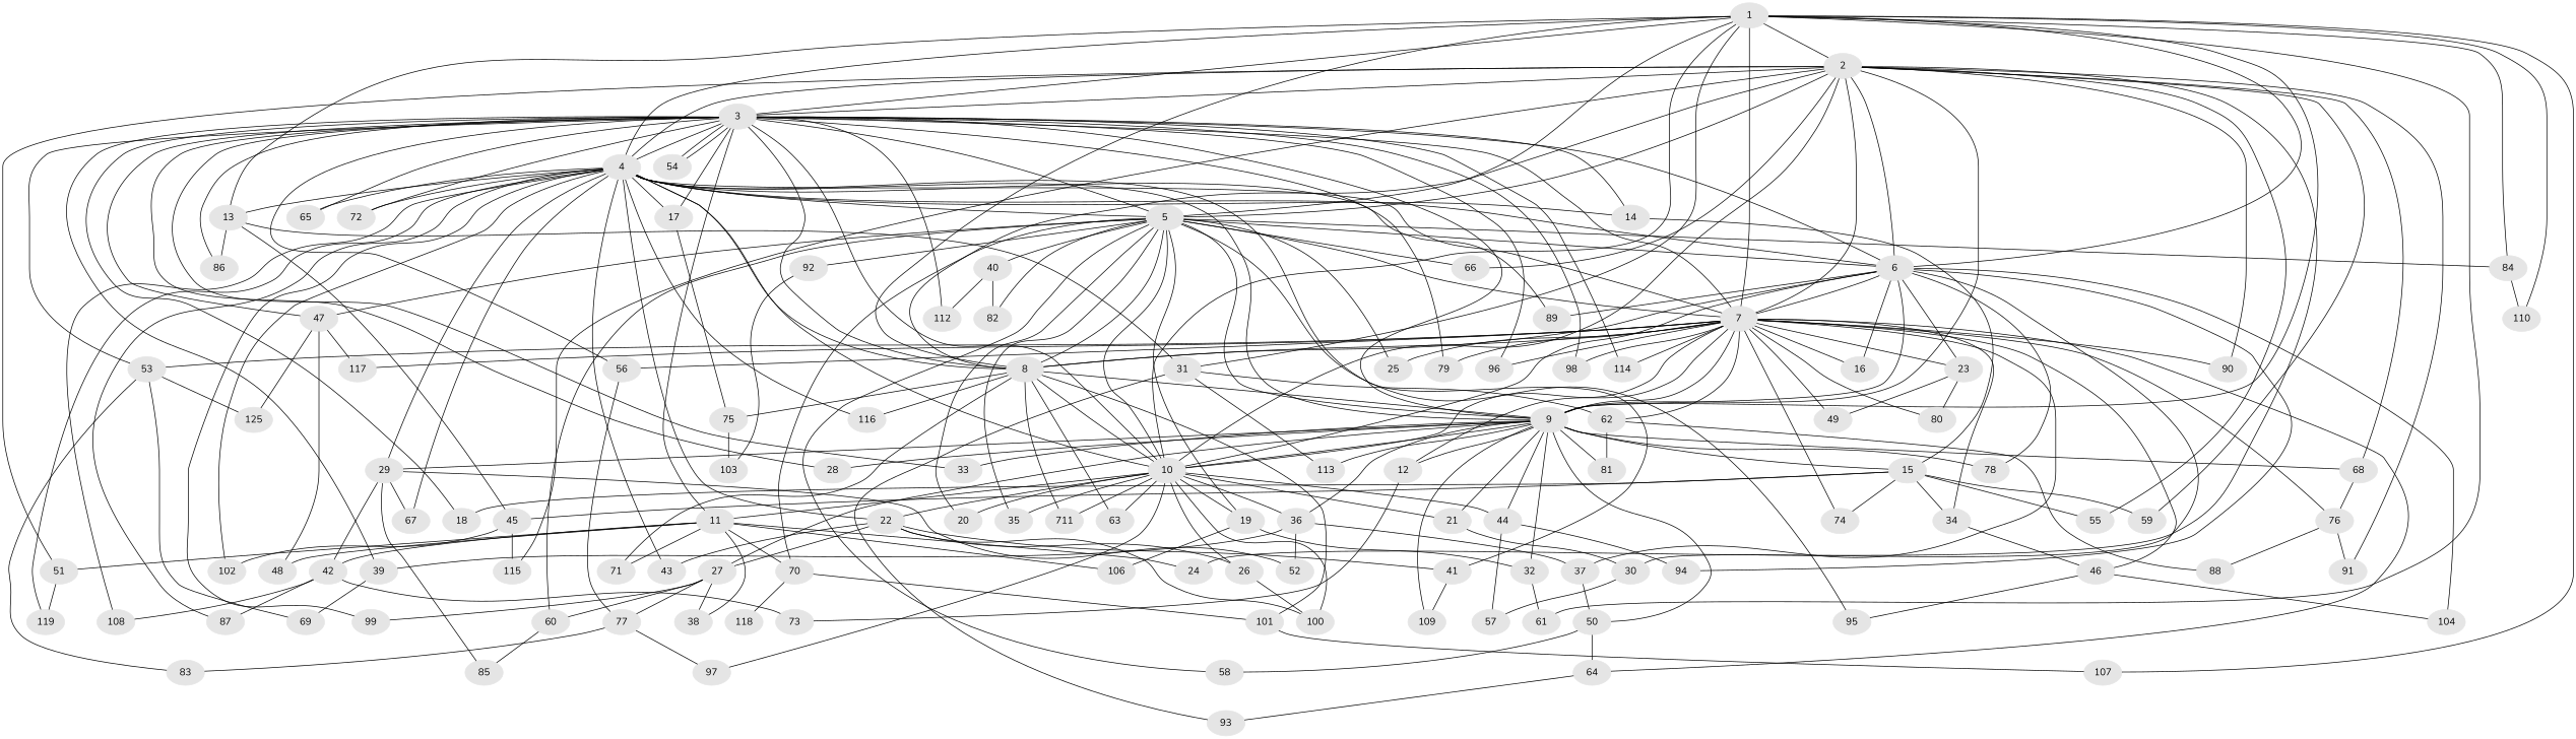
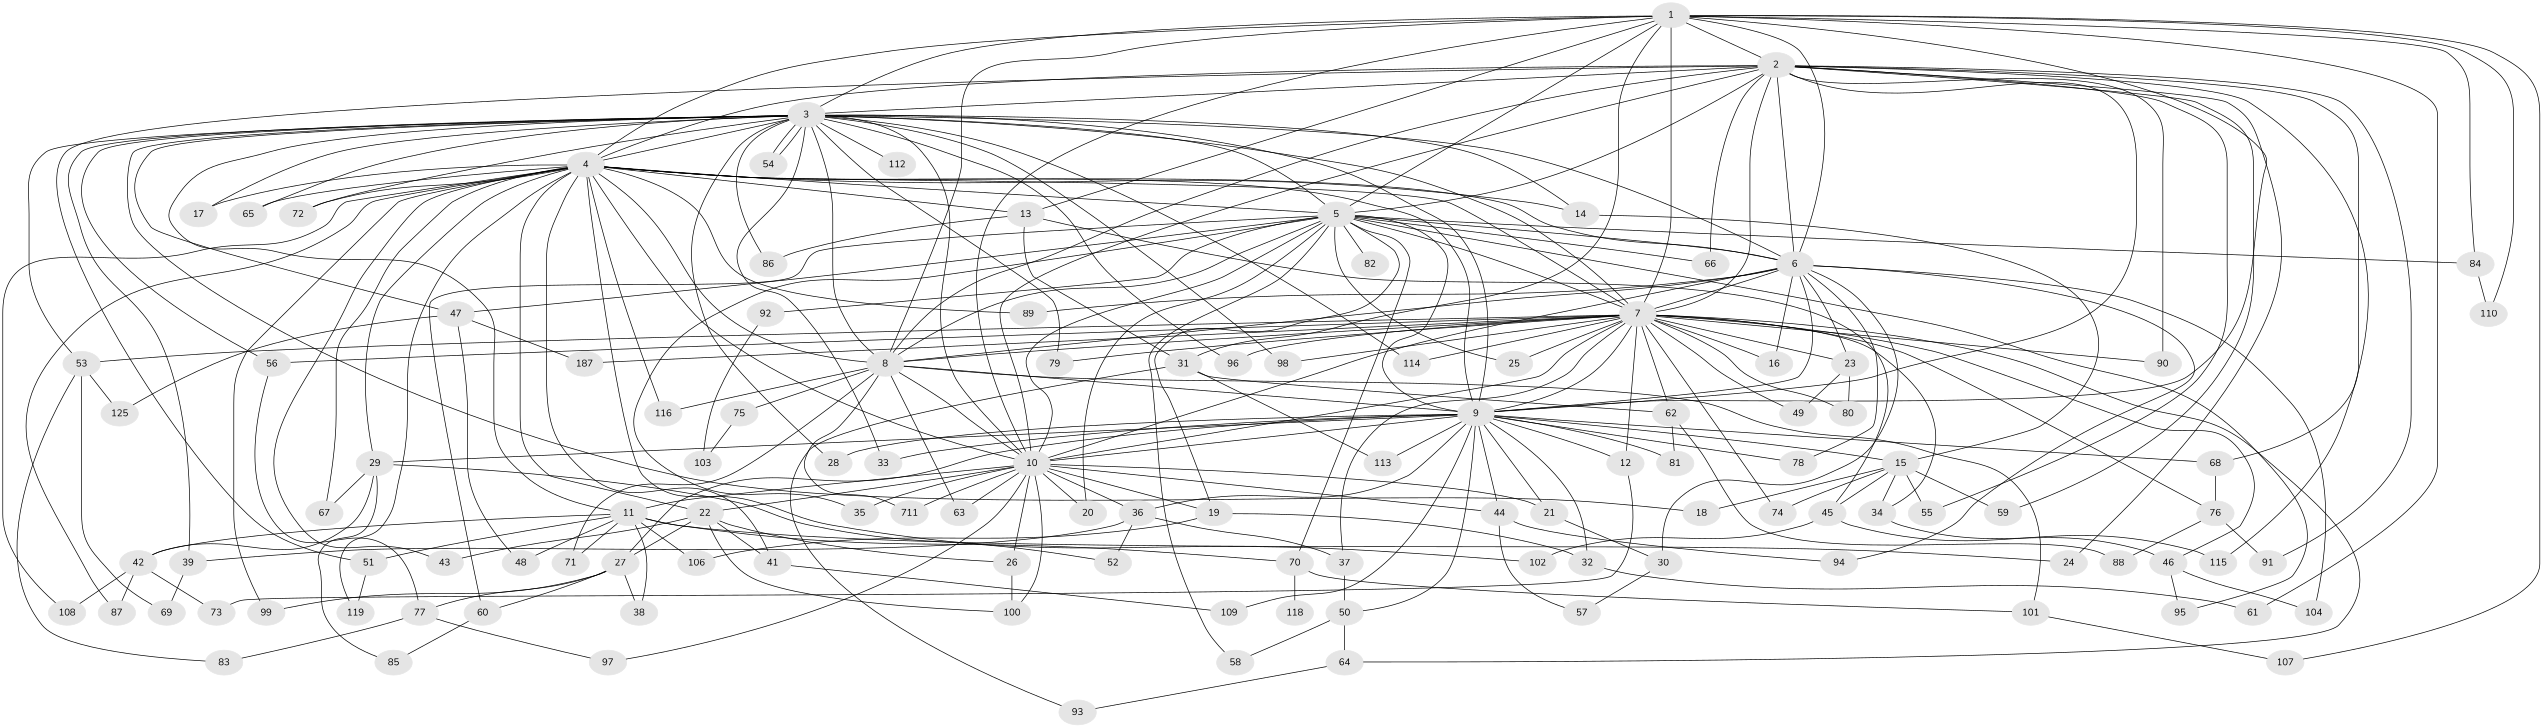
  graph {
    fontname=Nunito
    node [color=gray90 fontname=Nunito style=filled]
    edge [fontname=Nunito]
    1
    2
    3
    4
    5
    6
    7
    8
    9
    10
    13
    31
    61
    84
    107
    110
    24
    51
    55
    59
    66
    68
    90
    91
    115
    11
    14
    17
    18
    28
    33
    39
    47
    53
    54
    56
    65
    72
    79
    86
    96
    98
    112
    114
    22
    29
    41
    43
    67
    87
    89
    99
    102
    108
    116
    119
-   40
    19
    20
    25
    35
    58
    60
    70
    82
    92
    95
    16
    23
    30
    78
    94
    104
    12
    34
    37
    46
    49
    62
    64
    74
    76
    80
-   117
+   117 [label=187]
    63
    71
    75
    101
    n89 [label=711]
    15
    21
    27
    32
    36
    44
    50
    81
    109
    113
    26
    97
    100
    45
    93
    38
    42
    48
    106
    69
    n110 [label=125]
    83
    77
    52
    85
    118
    103
    57
    73
    88
    1 -- 2
    1 -- 3
    1 -- 4
    1 -- 5
    1 -- 6
    1 -- 7
    1 -- 8
    1 -- 9
    1 -- 10
    1 -- 13
    1 -- 31
    1 -- 61
    1 -- 84
    1 -- 107
    1 -- 110
    2 -- 3
    2 -- 4
    2 -- 5
    2 -- 6
    2 -- 7
    2 -- 8
    2 -- 9
    2 -- 10
    2 -- 24
    2 -- 51
    2 -- 55
    2 -- 59
    2 -- 66
    2 -- 68
    2 -- 90
    2 -- 91
    2 -- 115
    3 -- 4
    3 -- 5
    3 -- 6
    3 -- 7
    3 -- 8
    3 -- 9
    3 -- 10
    3 -- 11
    3 -- 14
    3 -- 17
    3 -- 18
    3 -- 28
    3 -- 33
    3 -- 39
    3 -- 47
    3 -- 53
    3 -- 54
    3 -- 54
    3 -- 56
    3 -- 65
    3 -- 72
    3 -- 79
    3 -- 86
    3 -- 96
    3 -- 98
    3 -- 112
    3 -- 114
    4 -- 5
    4 -- 6
    4 -- 7
    4 -- 8
    4 -- 9
    4 -- 10
    4 -- 13
    4 -- 14
    4 -- 17
    4 -- 65
    4 -- 72
    4 -- 22
    4 -- 29
    4 -- 41
    4 -- 43
    4 -- 67
    4 -- 87
    4 -- 89
    4 -- 99
    4 -- 102
    4 -- 108
    4 -- 116
    4 -- 119
    5 -- 6
    5 -- 7
    5 -- 8
    5 -- 9
    5 -- 10
    5 -- 84
    5 -- 66
    5 -- 47
-   5 -- 40
    5 -- 19
    5 -- 20
    5 -- 25
    5 -- 35
    5 -- 58
    5 -- 60
    5 -- 70
    5 -- 82
    5 -- 92
    5 -- 95
    6 -- 7
    6 -- 8
    6 -- 9
    6 -- 10
    6 -- 89
    6 -- 16
    6 -- 23
    6 -- 30
    6 -- 78
    6 -- 94
    6 -- 104
    7 -- 8
    7 -- 9
    7 -- 10
    7 -- 90
    7 -- 53
    7 -- 56
    7 -- 79
    7 -- 96
    7 -- 98
    7 -- 114
    7 -- 25
    7 -- 16
    7 -- 23
    7 -- 12
    7 -- 34
    7 -- 37
    7 -- 46
    7 -- 49
    7 -- 62
    7 -- 64
    7 -- 74
    7 -- 76
    7 -- 80
    7 -- 117
    8 -- 9
    8 -- 10
    8 -- 116
    8 -- 63
    8 -- 71
    8 -- 75
    8 -- 101
    8 -- n89
    9 -- 10
    9 -- 68
    9 -- 28
    9 -- 33
    9 -- 29
    9 -- 78
    9 -- 12
    9 -- 15
    9 -- 21
    9 -- 27
    9 -- 32
    9 -- 36
    9 -- 44
    9 -- 50
    9 -- 81
    9 -- 109
    9 -- 113
    10 -- 11
    10 -- 22
    10 -- 19
    10 -- 20
    10 -- 35
    10 -- 63
    10 -- n89
    10 -- 21
    10 -- 36
    10 -- 44
    10 -- 26
    10 -- 97
    10 -- 100
    13 -- 31
    13 -- 86
    13 -- 45
    31 -- 62
    31 -- 113
    31 -- 93
    84 -- 110
    51 -- 119
    68 -- 76
    11 -- 24
    11 -- 51
    11 -- 70
    11 -- 71
    11 -- 38
    11 -- 42
    11 -- 48
    11 -- 106
    14 -- 15
-   17 -- 75
    39 -- 69
    47 -- 117
    47 -- 48
    47 -- n110
    53 -- 69
    53 -- n110
    53 -- 83
    56 -- 77
    22 -- 41
    22 -- 43
    22 -- 27
    22 -- 26
    22 -- 100
    29 -- 67
    29 -- 42
    29 -- 52
    29 -- 85
    41 -- 109
-   40 -- 112
-   40 -- 82
    19 -- 32
    19 -- 106
    60 -- 85
    70 -- 101
    70 -- 118
    92 -- 103
    23 -- 49
    23 -- 80
    30 -- 57
    12 -- 73
    34 -- 46
    37 -- 50
    46 -- 95
    46 -- 104
    62 -- 81
    62 -- 88
    64 -- 93
    76 -- 91
    76 -- 88
    75 -- 103
    101 -- 107
    15 -- 55
    15 -- 59
    15 -- 18
    15 -- 34
    15 -- 74
    15 -- 45
    21 -- 30
    27 -- 99
    27 -- 60
    27 -- 38
    27 -- 77
    32 -- 61
    36 -- 39
    36 -- 37
    36 -- 52
    44 -- 94
    44 -- 57
    50 -- 58
    50 -- 64
    26 -- 100
    45 -- 115
    45 -- 102
    42 -- 87
    42 -- 108
    42 -- 73
    77 -- 97
    77 -- 83
  }
